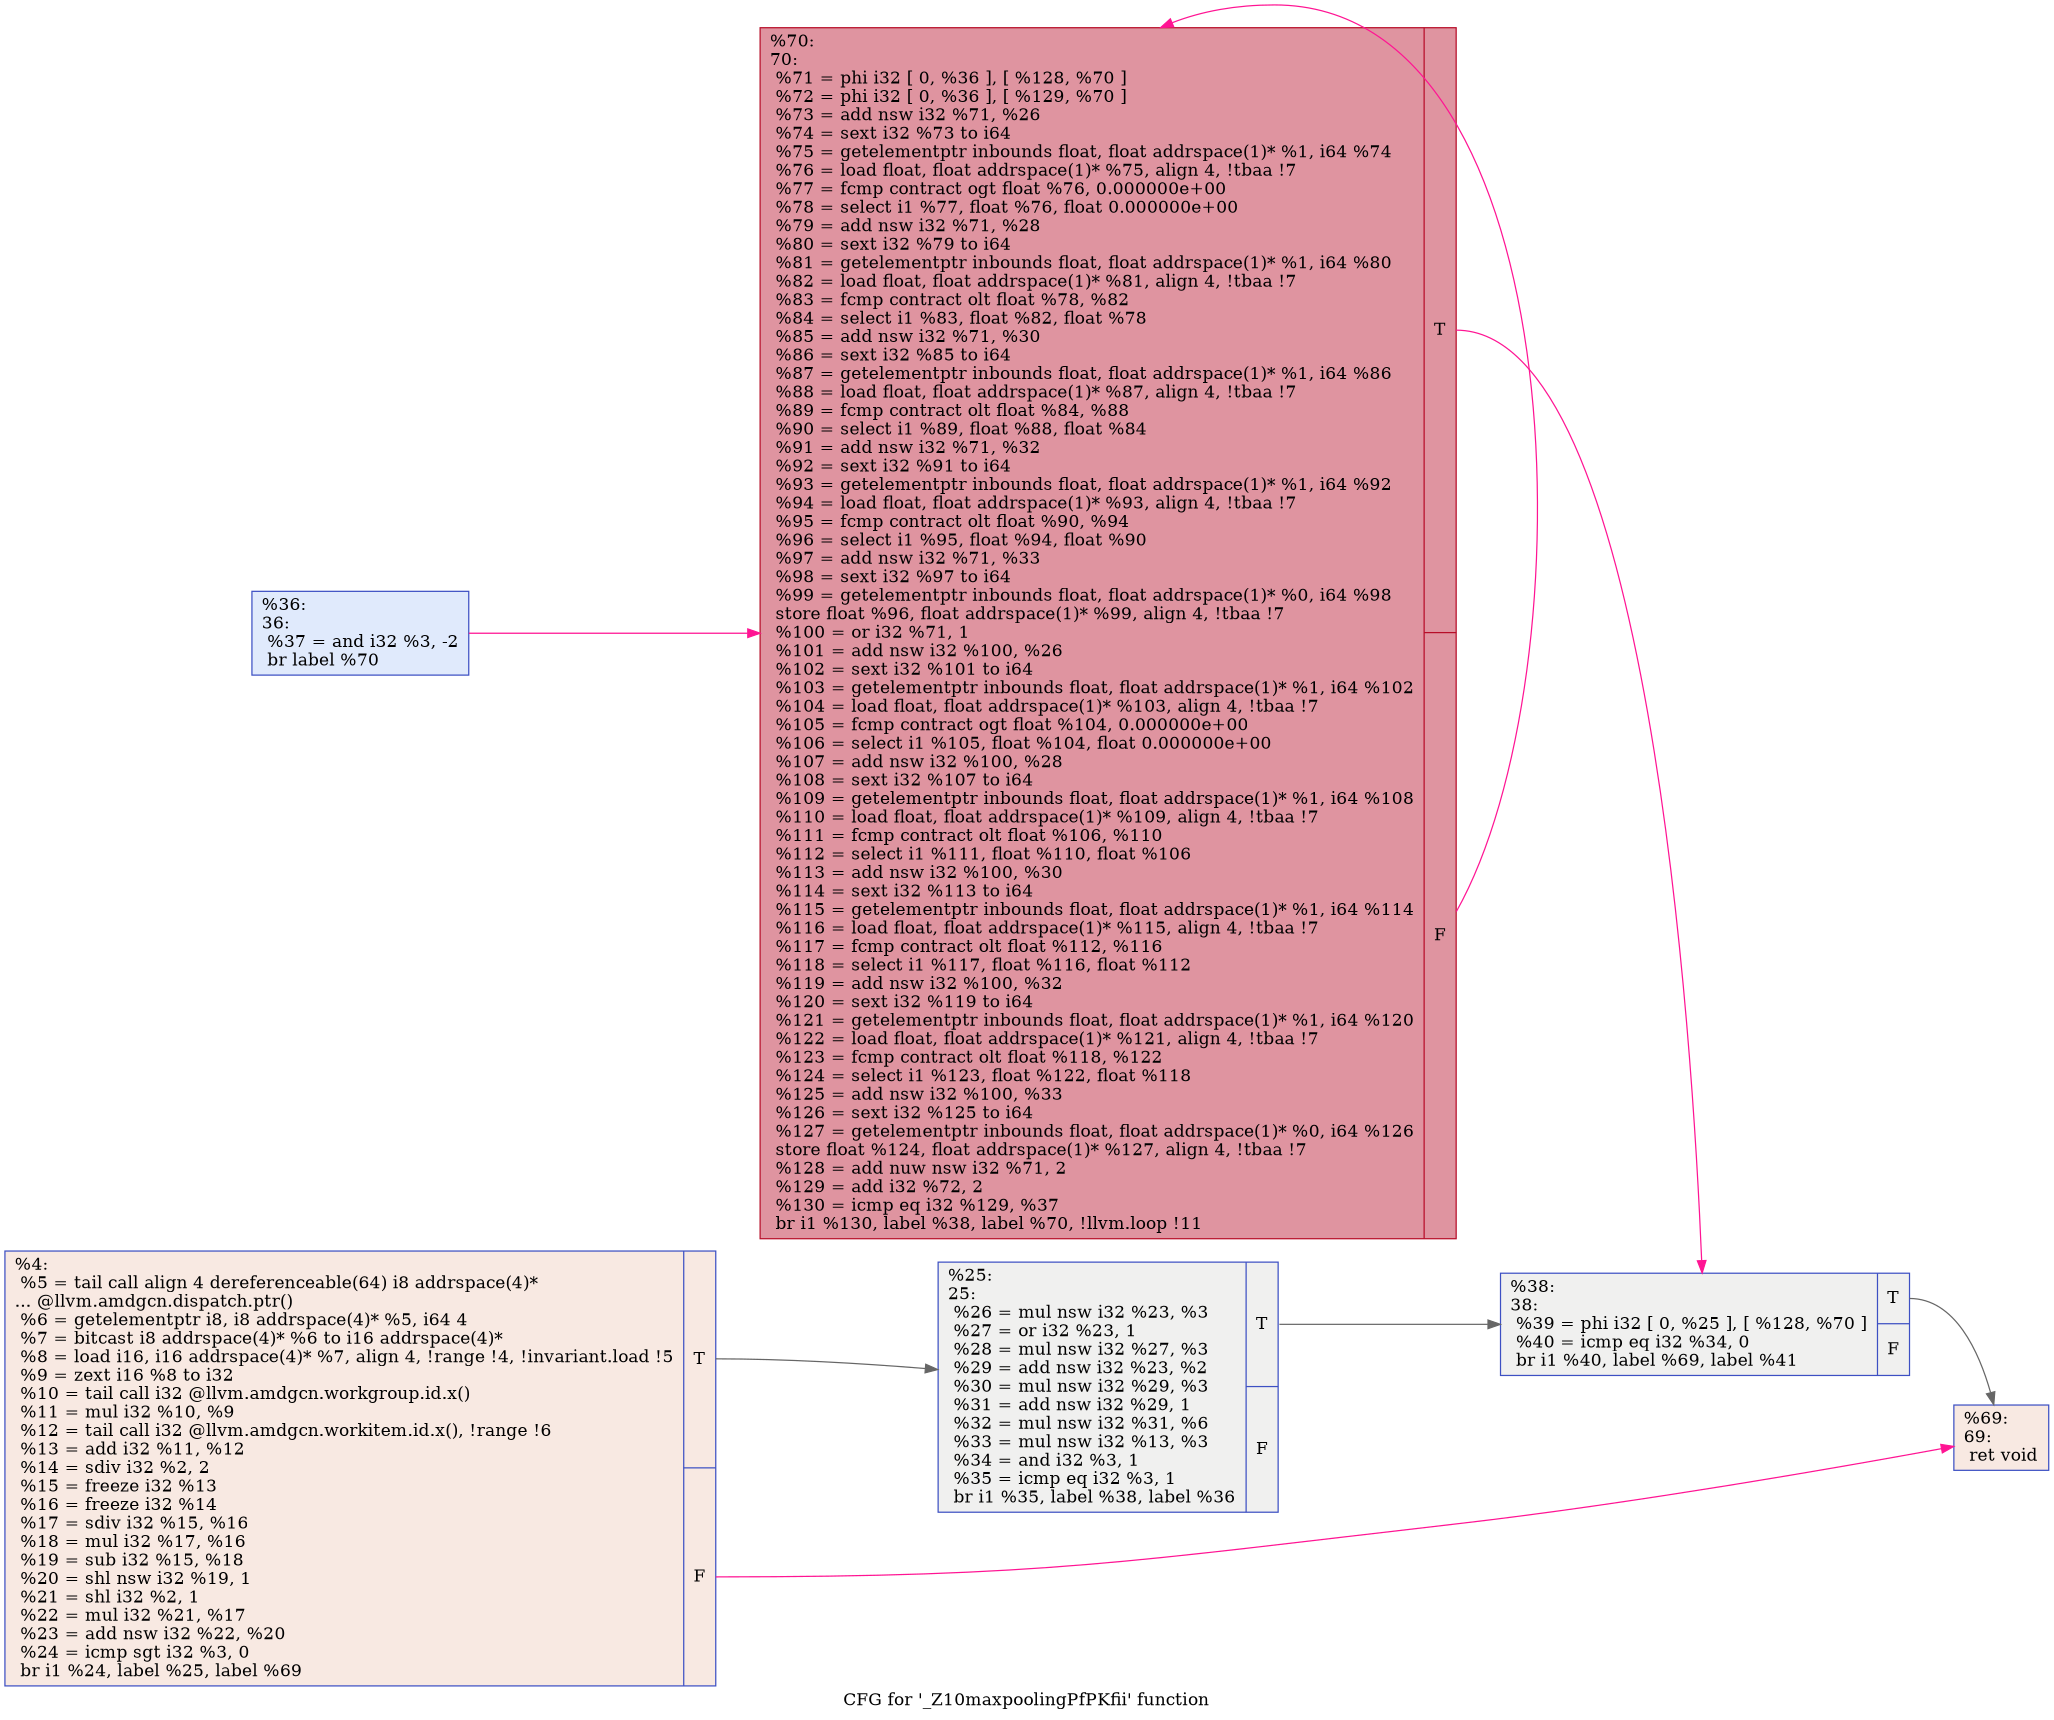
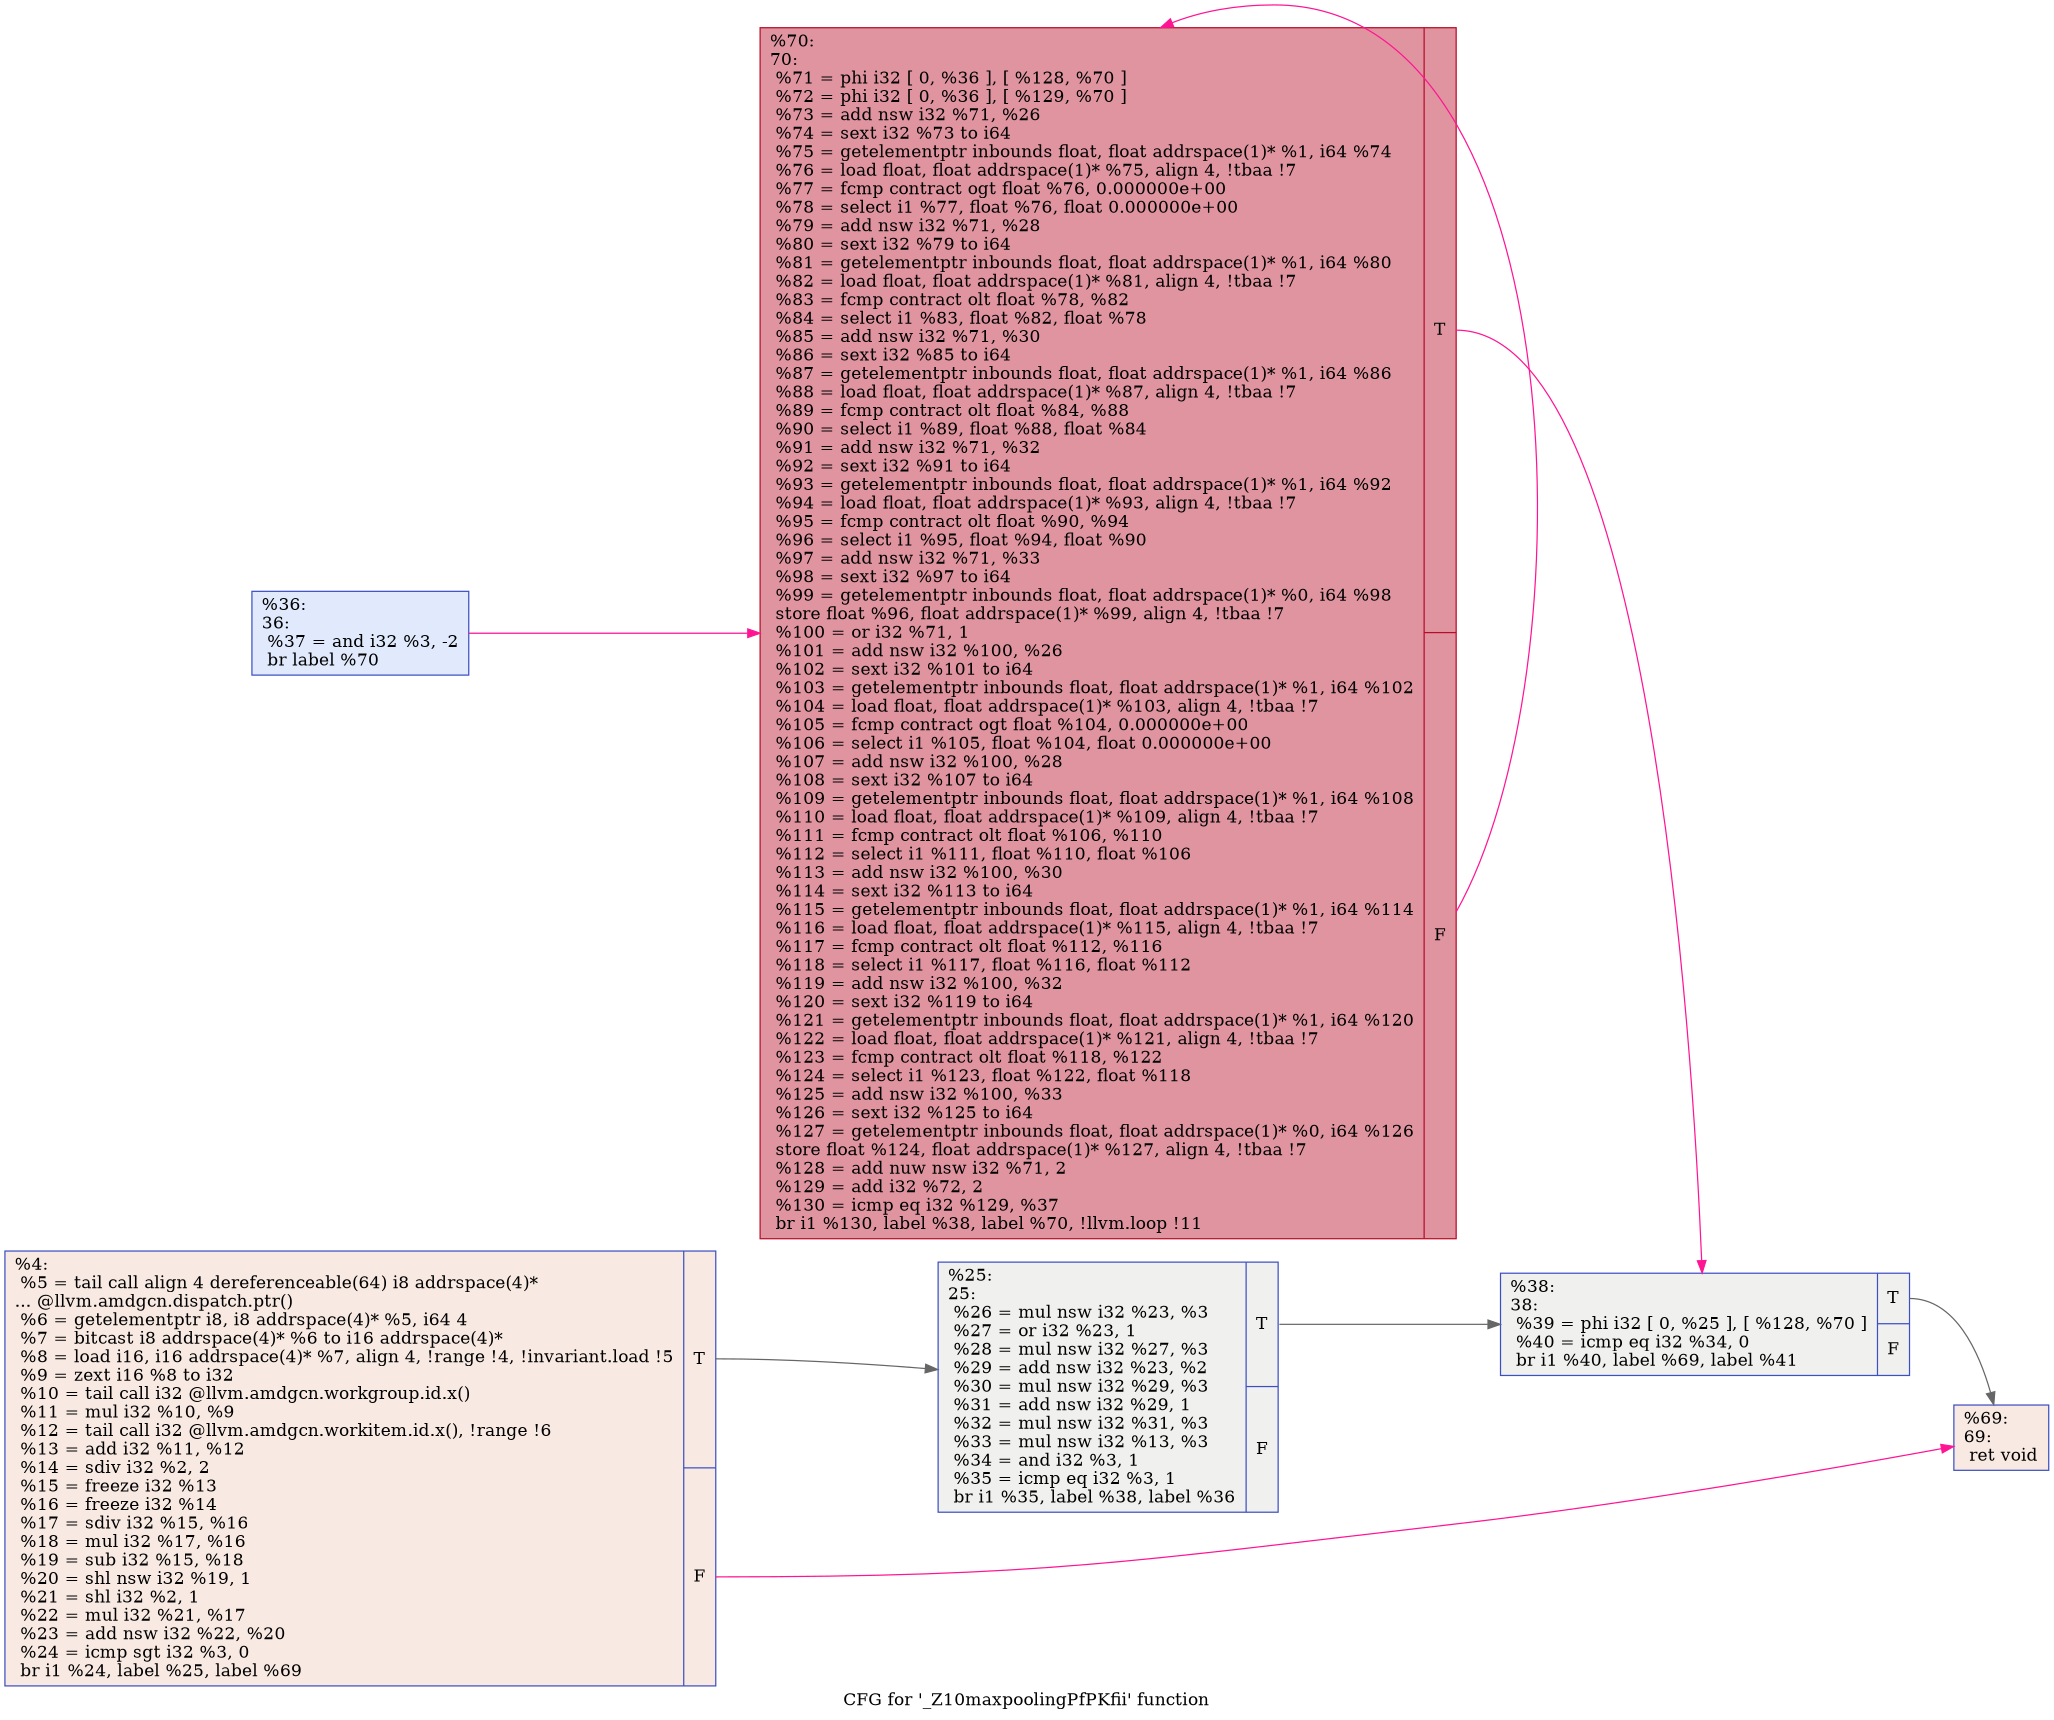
  digraph {
    label="CFG for '_Z10maxpoolingPfPKfii' function"
    rankdir=LR
    node [color="#3d50c3ff" fillcolor="#efcebd70" shape=record style=filled]
    edge [color=deeppink tailport=s0]
    n1 [label="{%4:\l  %5 = tail call align 4 dereferenceable(64) i8 addrspace(4)*\l... @llvm.amdgcn.dispatch.ptr()\l  %6 = getelementptr i8, i8 addrspace(4)* %5, i64 4\l  %7 = bitcast i8 addrspace(4)* %6 to i16 addrspace(4)*\l  %8 = load i16, i16 addrspace(4)* %7, align 4, !range !4, !invariant.load !5\l  %9 = zext i16 %8 to i32\l  %10 = tail call i32 @llvm.amdgcn.workgroup.id.x()\l  %11 = mul i32 %10, %9\l  %12 = tail call i32 @llvm.amdgcn.workitem.id.x(), !range !6\l  %13 = add i32 %11, %12\l  %14 = sdiv i32 %2, 2\l  %15 = freeze i32 %13\l  %16 = freeze i32 %14\l  %17 = sdiv i32 %15, %16\l  %18 = mul i32 %17, %16\l  %19 = sub i32 %15, %18\l  %20 = shl nsw i32 %19, 1\l  %21 = shl i32 %2, 1\l  %22 = mul i32 %21, %17\l  %23 = add nsw i32 %22, %20\l  %24 = icmp sgt i32 %3, 0\l  br i1 %24, label %25, label %69\l|{<s0>T|<s1>F}}"]
-   n2 [fillcolor="#dedcdb70" label="{%25:\l25:                                               \l  %26 = mul nsw i32 %23, %3\l  %27 = or i32 %23, 1\l  %28 = mul nsw i32 %27, %3\l  %29 = add nsw i32 %23, %2\l  %30 = mul nsw i32 %29, %3\l  %31 = add nsw i32 %29, 1\l  %32 = mul nsw i32 %31, %6\l  %33 = mul nsw i32 %13, %3\l  %34 = and i32 %3, 1\l  %35 = icmp eq i32 %3, 1\l  br i1 %35, label %38, label %36\l|{<s0>T|<s1>F}}"]
+   n2 [fillcolor="#dedcdb70" label="{%25:\l25:                                               \l  %26 = mul nsw i32 %23, %3\l  %27 = or i32 %23, 1\l  %28 = mul nsw i32 %27, %3\l  %29 = add nsw i32 %23, %2\l  %30 = mul nsw i32 %29, %3\l  %31 = add nsw i32 %29, 1\l  %32 = mul nsw i32 %31, %3\l  %33 = mul nsw i32 %13, %3\l  %34 = and i32 %3, 1\l  %35 = icmp eq i32 %3, 1\l  br i1 %35, label %38, label %36\l|{<s0>T|<s1>F}}"]
    n3 [label="{%69:\l69:                                               \l  ret void\l}"]
    n4 [fillcolor="#dedcdb70" label="{%38:\l38:                                               \l  %39 = phi i32 [ 0, %25 ], [ %128, %70 ]\l  %40 = icmp eq i32 %34, 0\l  br i1 %40, label %69, label %41\l|{<s0>T|<s1>F}}"]
    n5 [fillcolor="#b9d0f970" label="{%36:\l36:                                               \l  %37 = and i32 %3, -2\l  br label %70\l}"]
    n6 [color="#b70d28ff" fillcolor="#b70d2870" label="{%70:\l70:                                               \l  %71 = phi i32 [ 0, %36 ], [ %128, %70 ]\l  %72 = phi i32 [ 0, %36 ], [ %129, %70 ]\l  %73 = add nsw i32 %71, %26\l  %74 = sext i32 %73 to i64\l  %75 = getelementptr inbounds float, float addrspace(1)* %1, i64 %74\l  %76 = load float, float addrspace(1)* %75, align 4, !tbaa !7\l  %77 = fcmp contract ogt float %76, 0.000000e+00\l  %78 = select i1 %77, float %76, float 0.000000e+00\l  %79 = add nsw i32 %71, %28\l  %80 = sext i32 %79 to i64\l  %81 = getelementptr inbounds float, float addrspace(1)* %1, i64 %80\l  %82 = load float, float addrspace(1)* %81, align 4, !tbaa !7\l  %83 = fcmp contract olt float %78, %82\l  %84 = select i1 %83, float %82, float %78\l  %85 = add nsw i32 %71, %30\l  %86 = sext i32 %85 to i64\l  %87 = getelementptr inbounds float, float addrspace(1)* %1, i64 %86\l  %88 = load float, float addrspace(1)* %87, align 4, !tbaa !7\l  %89 = fcmp contract olt float %84, %88\l  %90 = select i1 %89, float %88, float %84\l  %91 = add nsw i32 %71, %32\l  %92 = sext i32 %91 to i64\l  %93 = getelementptr inbounds float, float addrspace(1)* %1, i64 %92\l  %94 = load float, float addrspace(1)* %93, align 4, !tbaa !7\l  %95 = fcmp contract olt float %90, %94\l  %96 = select i1 %95, float %94, float %90\l  %97 = add nsw i32 %71, %33\l  %98 = sext i32 %97 to i64\l  %99 = getelementptr inbounds float, float addrspace(1)* %0, i64 %98\l  store float %96, float addrspace(1)* %99, align 4, !tbaa !7\l  %100 = or i32 %71, 1\l  %101 = add nsw i32 %100, %26\l  %102 = sext i32 %101 to i64\l  %103 = getelementptr inbounds float, float addrspace(1)* %1, i64 %102\l  %104 = load float, float addrspace(1)* %103, align 4, !tbaa !7\l  %105 = fcmp contract ogt float %104, 0.000000e+00\l  %106 = select i1 %105, float %104, float 0.000000e+00\l  %107 = add nsw i32 %100, %28\l  %108 = sext i32 %107 to i64\l  %109 = getelementptr inbounds float, float addrspace(1)* %1, i64 %108\l  %110 = load float, float addrspace(1)* %109, align 4, !tbaa !7\l  %111 = fcmp contract olt float %106, %110\l  %112 = select i1 %111, float %110, float %106\l  %113 = add nsw i32 %100, %30\l  %114 = sext i32 %113 to i64\l  %115 = getelementptr inbounds float, float addrspace(1)* %1, i64 %114\l  %116 = load float, float addrspace(1)* %115, align 4, !tbaa !7\l  %117 = fcmp contract olt float %112, %116\l  %118 = select i1 %117, float %116, float %112\l  %119 = add nsw i32 %100, %32\l  %120 = sext i32 %119 to i64\l  %121 = getelementptr inbounds float, float addrspace(1)* %1, i64 %120\l  %122 = load float, float addrspace(1)* %121, align 4, !tbaa !7\l  %123 = fcmp contract olt float %118, %122\l  %124 = select i1 %123, float %122, float %118\l  %125 = add nsw i32 %100, %33\l  %126 = sext i32 %125 to i64\l  %127 = getelementptr inbounds float, float addrspace(1)* %0, i64 %126\l  store float %124, float addrspace(1)* %127, align 4, !tbaa !7\l  %128 = add nuw nsw i32 %71, 2\l  %129 = add i32 %72, 2\l  %130 = icmp eq i32 %129, %37\l  br i1 %130, label %38, label %70, !llvm.loop !11\l|{<s0>T|<s1>F}}"]
    n1 -> n2 [color=gray40]
    n1 -> n3 [tailport=s1]
    n2 -> n4 [color=gray40]
    n4 -> n3 [color=gray40]
    n5 -> n6
    n6 -> n4
    n6 -> n6 [tailport=s1]
  }
